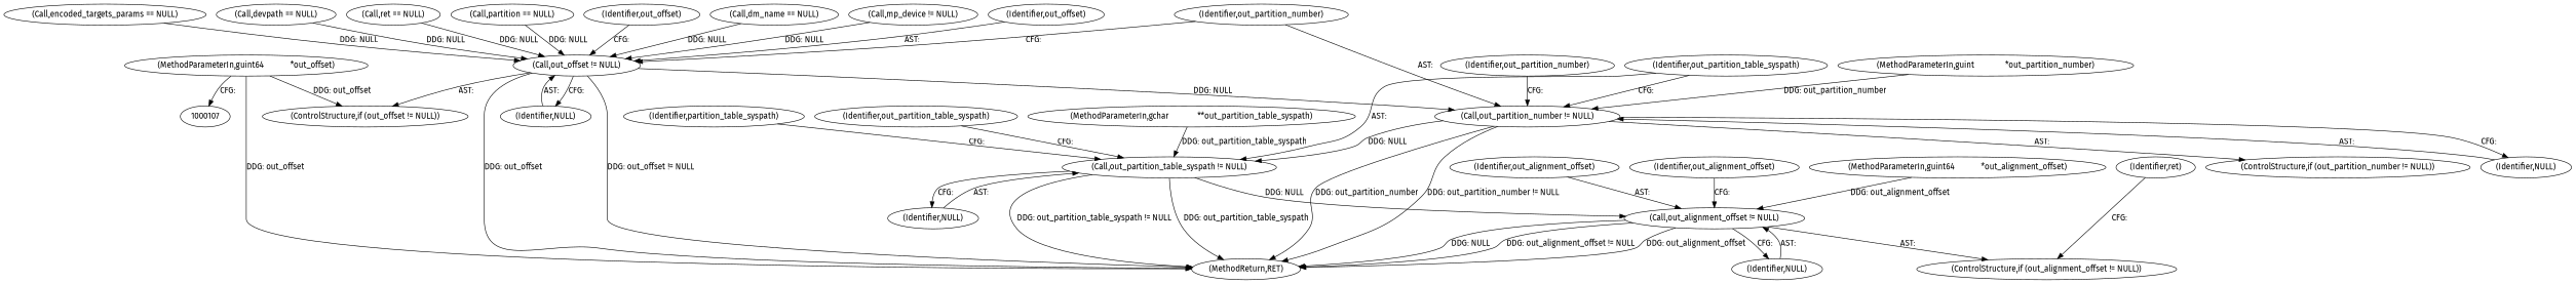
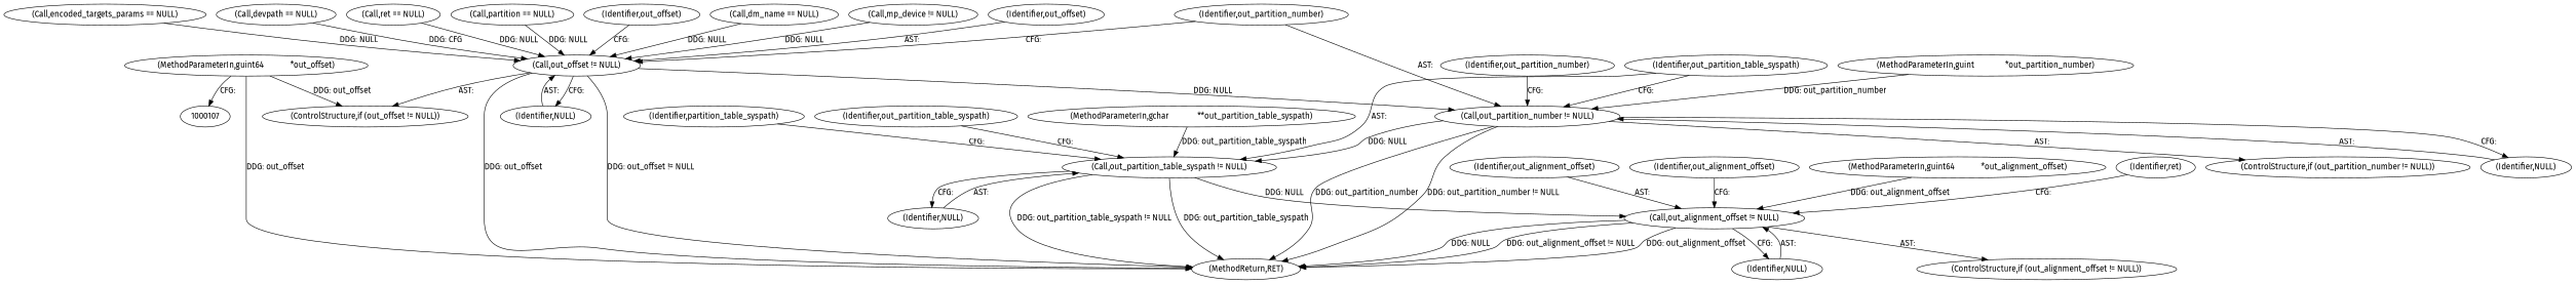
  digraph {
    fontname="Fira Sans"
    node [fontname="Fira Sans"]
    edge [fontname="Fira Sans"]
    n1 [label="(MethodParameterIn,guint64            *out_offset)"]
    n2 [label="(MethodReturn,RET)"]
    1000107
    n4 [label="(ControlStructure,if (out_offset != NULL))"]
    n5 [label="(Call,out_offset != NULL)"]
    n6 [label="(Call,out_partition_number != NULL)"]
    n7 [label="(Identifier,NULL)"]
    n8 [label="(Call,out_partition_table_syspath != NULL)"]
    n9 [label="(ControlStructure,if (out_partition_number != NULL))"]
    n10 [label="(Identifier,NULL)"]
    n11 [label="(Call,out_alignment_offset != NULL)"]
    n12 [label="(Identifier,NULL)"]
    n13 [label="(ControlStructure,if (out_alignment_offset != NULL))"]
    n14 [label="(Identifier,NULL)"]
    n15 [label="(Identifier,out_partition_number)"]
    n16 [label="(Call,encoded_targets_params == NULL)"]
    n17 [label="(Call,devpath == NULL)"]
    n18 [label="(Identifier,partition_table_syspath)"]
    n19 [label="(Call,ret == NULL)"]
    n20 [label="(Identifier,out_alignment_offset)"]
    n21 [label="(Call,partition == NULL)"]
    n22 [label="(Identifier,out_offset)"]
    n23 [label="(MethodParameterIn,guint64            *out_alignment_offset)"]
    n24 [label="(Identifier,out_alignment_offset)"]
    n25 [label="(Identifier,out_partition_table_syspath)"]
    n26 [label="(MethodParameterIn,guint              *out_partition_number)"]
    n27 [label="(Identifier,ret)"]
    n28 [label="(Call,dm_name == NULL)"]
    n29 [label="(Identifier,out_partition_table_syspath)"]
    n30 [label="(Call,mp_device != NULL)"]
    n31 [label="(Identifier,out_partition_number)"]
    n32 [label="(Identifier,out_offset)"]
    n33 [label="(MethodParameterIn,gchar             **out_partition_table_syspath)"]
    n1 -> n2 [label="DDG: out_offset"]
    n1 -> 1000107 [label="CFG: "]
    n1 -> n4 [label="DDG: out_offset"]
    n5 -> n2 [label="DDG: out_offset"]
    n5 -> n2 [label="DDG: out_offset != NULL"]
    n5 -> n4 [label="AST: "]
    n5 -> n6 [label="DDG: NULL"]
    n5 -> n7 [label="CFG: "]
    n6 -> n2 [label="DDG: out_partition_number != NULL"]
    n6 -> n2 [label="DDG: out_partition_number"]
    n6 -> n8 [label="DDG: NULL"]
    n6 -> n9 [label="AST: "]
    n6 -> n10 [label="CFG: "]
    n7 -> n5 [label="AST: "]
    n8 -> n2 [label="DDG: out_partition_table_syspath"]
    n8 -> n2 [label="DDG: out_partition_table_syspath != NULL"]
    n8 -> n11 [label="DDG: NULL"]
    n8 -> n12 [label="CFG: "]
    n10 -> n6 [label="AST: "]
    n11 -> n2 [label="DDG: out_alignment_offset != NULL"]
    n11 -> n2 [label="DDG: out_alignment_offset"]
    n11 -> n2 [label="DDG: NULL"]
    n11 -> n13 [label="AST: "]
    n11 -> n14 [label="CFG: "]
    n12 -> n8 [label="AST: "]
    n14 -> n11 [label="AST: "]
    n15 -> n5 [label="CFG: "]
    n15 -> n6 [label="AST: "]
    n16 -> n5 [label="DDG: NULL"]
-   n17 -> n5 [label="DDG: NULL"]
+   n17 -> n5 [label="DDG: CFG"]
    n18 -> n8 [label="CFG: "]
    n19 -> n5 [label="DDG: NULL"]
    n20 -> n11 [label="CFG: "]
    n21 -> n5 [label="DDG: NULL"]
    n22 -> n5 [label="CFG: "]
    n23 -> n11 [label="DDG: out_alignment_offset"]
    n24 -> n11 [label="AST: "]
    n25 -> n8 [label="CFG: "]
    n26 -> n6 [label="DDG: out_partition_number"]
-   n27 -> n13 [label="CFG: "]
+   n27 -> n11 [label="CFG: "]
    n28 -> n5 [label="DDG: NULL"]
    n29 -> n6 [label="CFG: "]
    n29 -> n8 [label="AST: "]
    n30 -> n5 [label="DDG: NULL"]
    n31 -> n6 [label="CFG: "]
    n32 -> n5 [label="AST: "]
    n33 -> n8 [label="DDG: out_partition_table_syspath"]
  }
